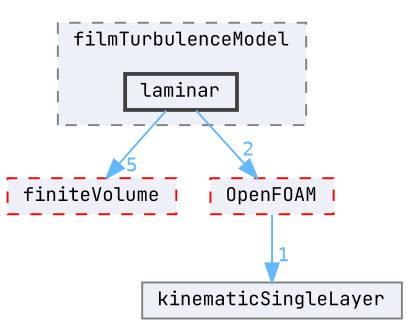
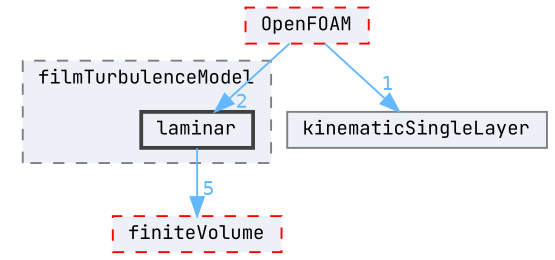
  digraph {
    compound=true
    fontname="JetBrains Mono"
    node [color=red fillcolor="#edf0f7" fontname="JetBrains Mono" fontsize=10 shape=box style="filled,dashed"]
    edge [color=steelblue1 fontcolor=steelblue1 fontname="JetBrains Mono" fontsize=10 labeldistance=1.5 labelfontname=Helvetica labelfontsize=10]
    n1 [color=grey25 height=0.2 label=laminar style="filled,bold" width=0.4]
    n2 [height=0.2 label=finiteVolume width=0.4]
    n3 [height=0.2 label=OpenFOAM width=0.4]
    n4 [color=grey50 height=0.2 label=kinematicSingleLayer style=filled width=0.4]
    subgraph cluster_1 {
      bgcolor="#edf0f7"
      fontsize=10
      label=filmTurbulenceModel
      pencolor=grey50
      style="filled,dashed"
      n1
    }
    n1 -> n2 [headlabel=5]
-   n1 -> n3 [headlabel=2]
+   n3 -> n1 [headlabel=2]
    n3 -> n4 [headlabel=1]
  }
